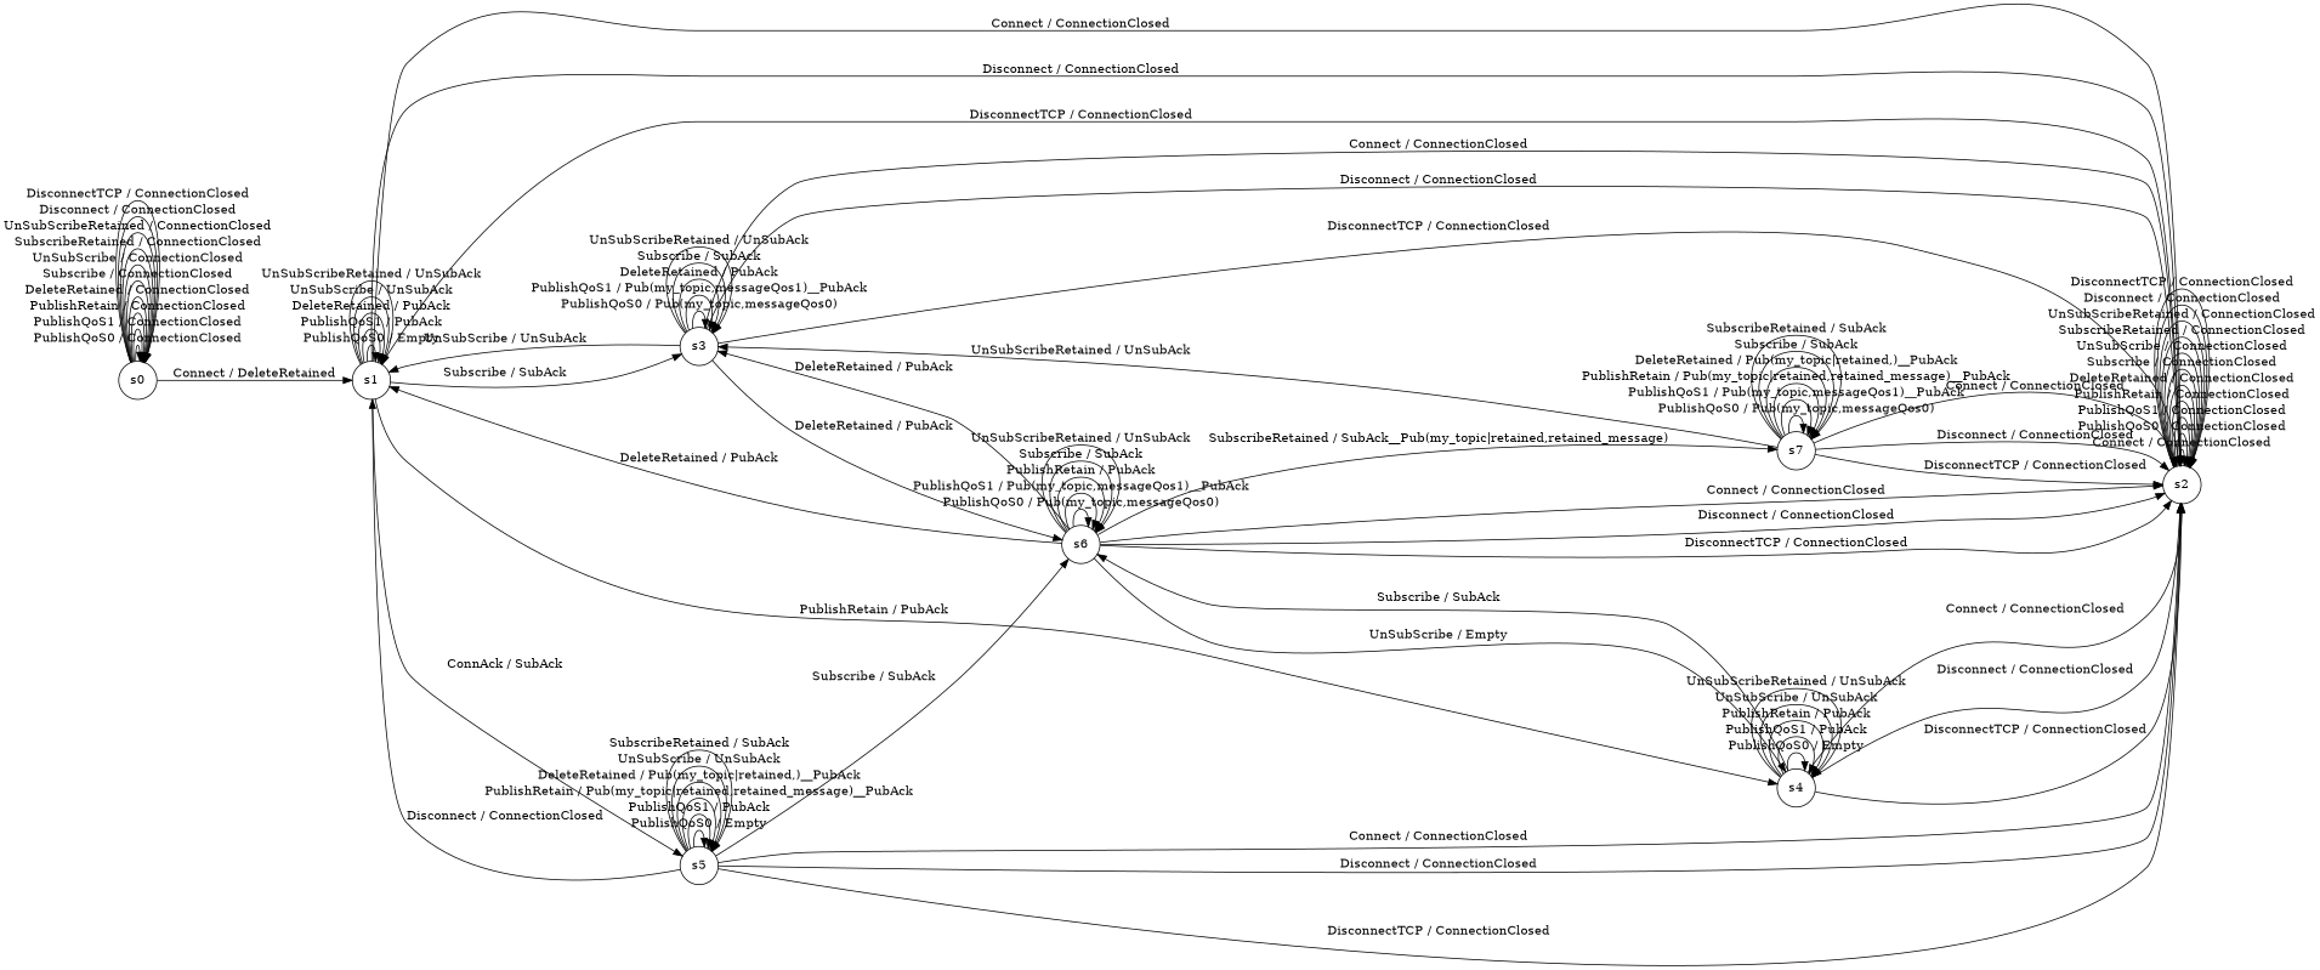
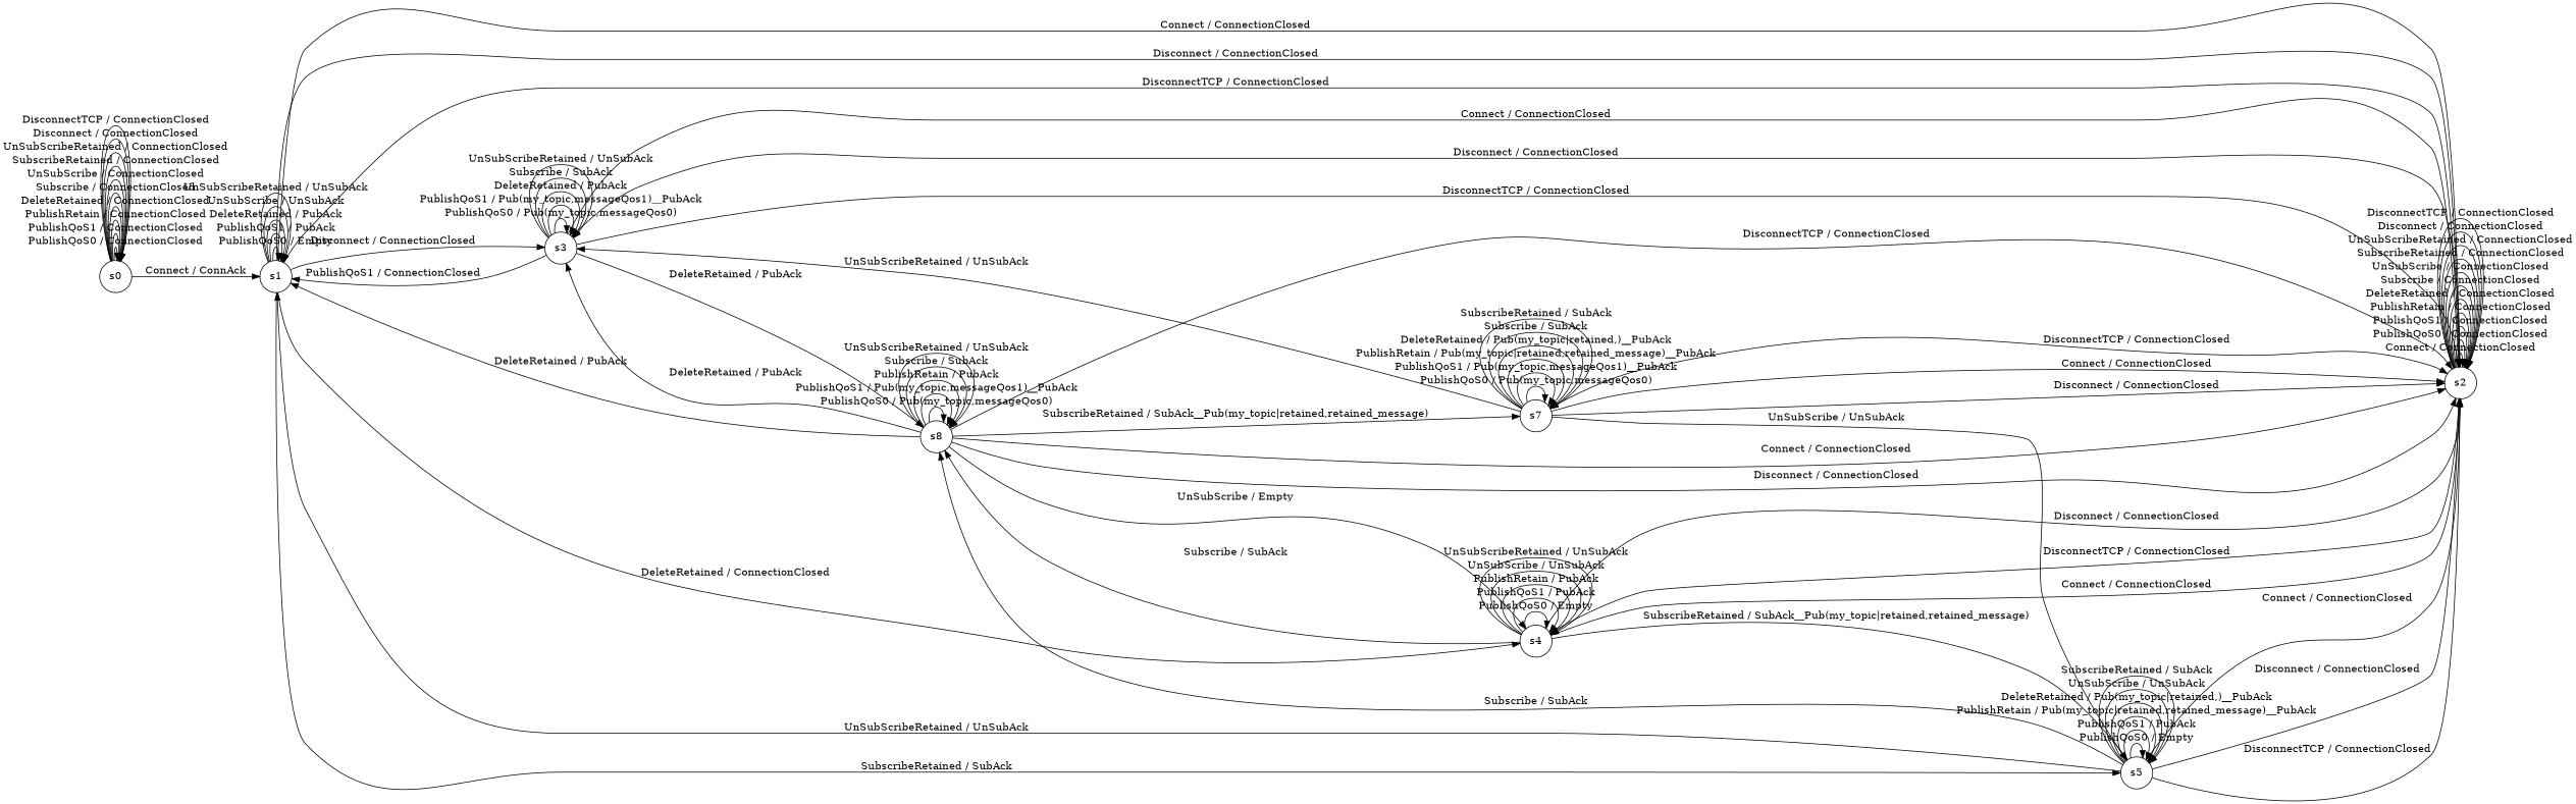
  digraph {
    rankdir=LR
    node [shape=circle]
    n1 [label=s0]
    n2 [label=s1]
    n3 [label=s2]
    n4 [label=s3]
    n5 [label=s4]
    n6 [label=s5]
-   n7 [label=s6]
+   n7 [label=s8]
    n8 [label=s7]
    n1 -> n1 [label="PublishQoS0 / ConnectionClosed"]
    n1 -> n1 [label="PublishQoS1 / ConnectionClosed"]
    n1 -> n1 [label="PublishRetain / ConnectionClosed"]
    n1 -> n1 [label="DeleteRetained / ConnectionClosed"]
    n1 -> n1 [label="Subscribe / ConnectionClosed"]
    n1 -> n1 [label="UnSubScribe / ConnectionClosed"]
    n1 -> n1 [label="SubscribeRetained / ConnectionClosed"]
    n1 -> n1 [label="UnSubScribeRetained / ConnectionClosed"]
    n1 -> n1 [label="Disconnect / ConnectionClosed"]
    n1 -> n1 [label="DisconnectTCP / ConnectionClosed"]
-   n1 -> n2 [label="Connect / DeleteRetained"]
+   n1 -> n2 [label="Connect / ConnAck"]
    n2 -> n2 [label="PublishQoS0 / Empty"]
    n2 -> n2 [label="PublishQoS1 / PubAck"]
    n2 -> n2 [label="DeleteRetained / PubAck"]
    n2 -> n2 [label="UnSubScribe / UnSubAck"]
    n2 -> n2 [label="UnSubScribeRetained / UnSubAck"]
    n2 -> n3 [label="Connect / ConnectionClosed"]
    n2 -> n3 [label="Disconnect / ConnectionClosed"]
    n2 -> n3 [label="DisconnectTCP / ConnectionClosed"]
-   n2 -> n4 [label="Subscribe / SubAck"]
-   n2 -> n5 [label="PublishRetain / PubAck"]
-   n2 -> n6 [label="ConnAck / SubAck"]
+   n2 -> n4 [label="Disconnect / ConnectionClosed"]
+   n2 -> n5 [label="DeleteRetained / ConnectionClosed"]
+   n2 -> n6 [label="SubscribeRetained / SubAck"]
    n3 -> n3 [label="Connect / ConnectionClosed"]
    n3 -> n3 [label="PublishQoS0 / ConnectionClosed"]
    n3 -> n3 [label="PublishQoS1 / ConnectionClosed"]
    n3 -> n3 [label="PublishRetain / ConnectionClosed"]
    n3 -> n3 [label="DeleteRetained / ConnectionClosed"]
    n3 -> n3 [label="Subscribe / ConnectionClosed"]
    n3 -> n3 [label="UnSubScribe / ConnectionClosed"]
    n3 -> n3 [label="SubscribeRetained / ConnectionClosed"]
    n3 -> n3 [label="UnSubScribeRetained / ConnectionClosed"]
    n3 -> n3 [label="Disconnect / ConnectionClosed"]
    n3 -> n3 [label="DisconnectTCP / ConnectionClosed"]
-   n4 -> n2 [label="UnSubScribe / UnSubAck"]
+   n4 -> n2 [label="PublishQoS1 / ConnectionClosed"]
    n4 -> n3 [label="Connect / ConnectionClosed"]
    n4 -> n3 [label="Disconnect / ConnectionClosed"]
    n4 -> n3 [label="DisconnectTCP / ConnectionClosed"]
    n4 -> n4 [label="PublishQoS0 / Pub(my_topic,messageQos0)"]
    n4 -> n4 [label="PublishQoS1 / Pub(my_topic,messageQos1)__PubAck"]
    n4 -> n4 [label="DeleteRetained / PubAck"]
    n4 -> n4 [label="Subscribe / SubAck"]
    n4 -> n4 [label="UnSubScribeRetained / UnSubAck"]
    n4 -> n7 [label="DeleteRetained / PubAck"]
    n5 -> n3 [label="Connect / ConnectionClosed"]
    n5 -> n3 [label="Disconnect / ConnectionClosed"]
    n5 -> n3 [label="DisconnectTCP / ConnectionClosed"]
    n5 -> n5 [label="PublishQoS0 / Empty"]
    n5 -> n5 [label="PublishQoS1 / PubAck"]
    n5 -> n5 [label="PublishRetain / PubAck"]
    n5 -> n5 [label="UnSubScribe / UnSubAck"]
    n5 -> n5 [label="UnSubScribeRetained / UnSubAck"]
+   n5 -> n6 [label="SubscribeRetained / SubAck__Pub(my_topic|retained,retained_message)"]
    n5 -> n7 [label="Subscribe / SubAck"]
-   n6 -> n2 [label="Disconnect / ConnectionClosed"]
+   n6 -> n2 [label="UnSubScribeRetained / UnSubAck"]
    n6 -> n3 [label="Connect / ConnectionClosed"]
    n6 -> n3 [label="Disconnect / ConnectionClosed"]
    n6 -> n3 [label="DisconnectTCP / ConnectionClosed"]
    n6 -> n6 [label="PublishQoS0 / Empty"]
    n6 -> n6 [label="PublishQoS1 / PubAck"]
    n6 -> n6 [label="PublishRetain / Pub(my_topic|retained,retained_message)__PubAck"]
    n6 -> n6 [label="DeleteRetained / Pub(my_topic|retained,)__PubAck"]
    n6 -> n6 [label="UnSubScribe / UnSubAck"]
    n6 -> n6 [label="SubscribeRetained / SubAck"]
    n6 -> n7 [label="Subscribe / SubAck"]
    n7 -> n2 [label="DeleteRetained / PubAck"]
    n7 -> n3 [label="Connect / ConnectionClosed"]
    n7 -> n3 [label="Disconnect / ConnectionClosed"]
    n7 -> n3 [label="DisconnectTCP / ConnectionClosed"]
    n7 -> n4 [label="DeleteRetained / PubAck"]
    n7 -> n5 [label="UnSubScribe / Empty"]
    n7 -> n7 [label="PublishQoS0 / Pub(my_topic,messageQos0)"]
    n7 -> n7 [label="PublishQoS1 / Pub(my_topic,messageQos1)__PubAck"]
    n7 -> n7 [label="PublishRetain / PubAck"]
    n7 -> n7 [label="Subscribe / SubAck"]
    n7 -> n7 [label="UnSubScribeRetained / UnSubAck"]
    n7 -> n8 [label="SubscribeRetained / SubAck__Pub(my_topic|retained,retained_message)"]
    n8 -> n3 [label="Connect / ConnectionClosed"]
    n8 -> n3 [label="Disconnect / ConnectionClosed"]
    n8 -> n3 [label="DisconnectTCP / ConnectionClosed"]
    n8 -> n4 [label="UnSubScribeRetained / UnSubAck"]
+   n8 -> n6 [label="UnSubScribe / UnSubAck"]
    n8 -> n8 [label="PublishQoS0 / Pub(my_topic,messageQos0)"]
    n8 -> n8 [label="PublishQoS1 / Pub(my_topic,messageQos1)__PubAck"]
    n8 -> n8 [label="PublishRetain / Pub(my_topic|retained,retained_message)__PubAck"]
    n8 -> n8 [label="DeleteRetained / Pub(my_topic|retained,)__PubAck"]
    n8 -> n8 [label="Subscribe / SubAck"]
    n8 -> n8 [label="SubscribeRetained / SubAck"]
  }
